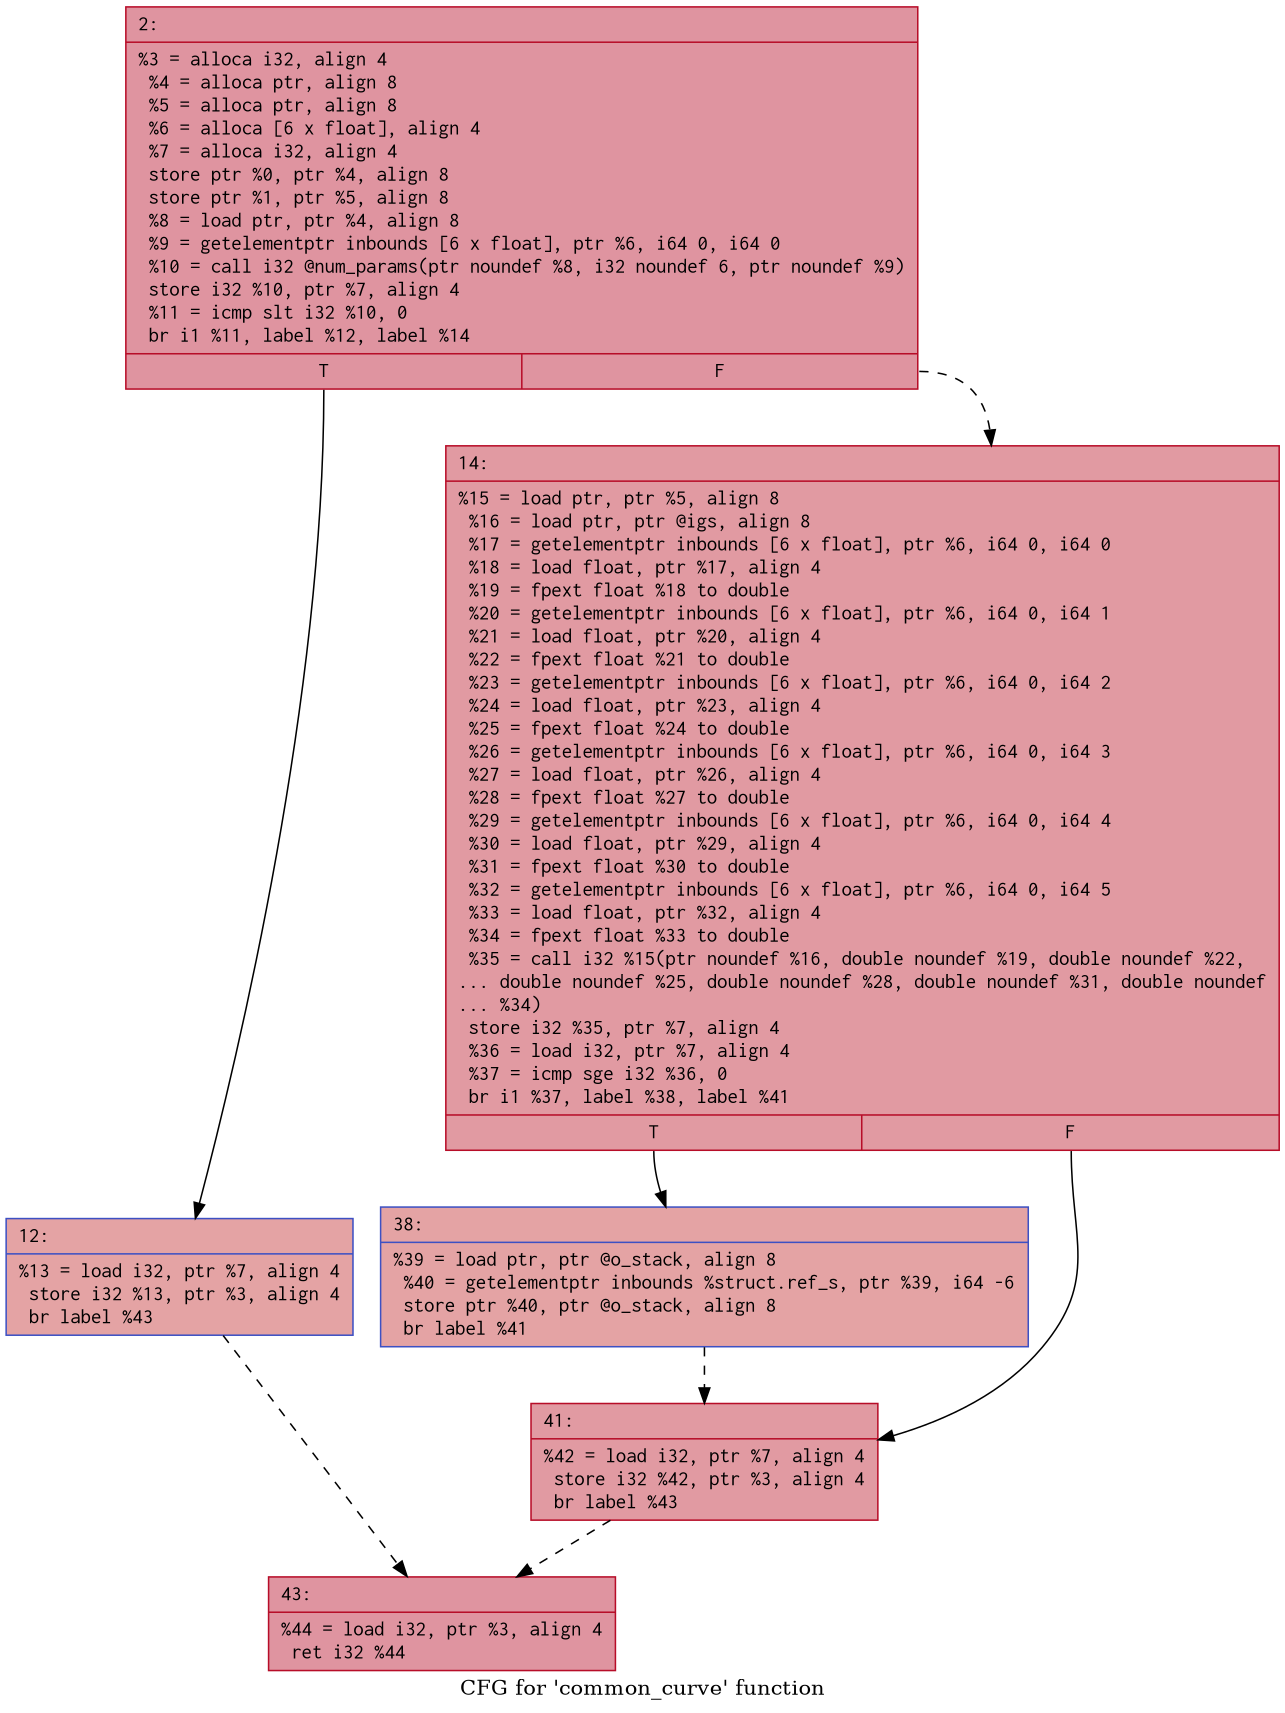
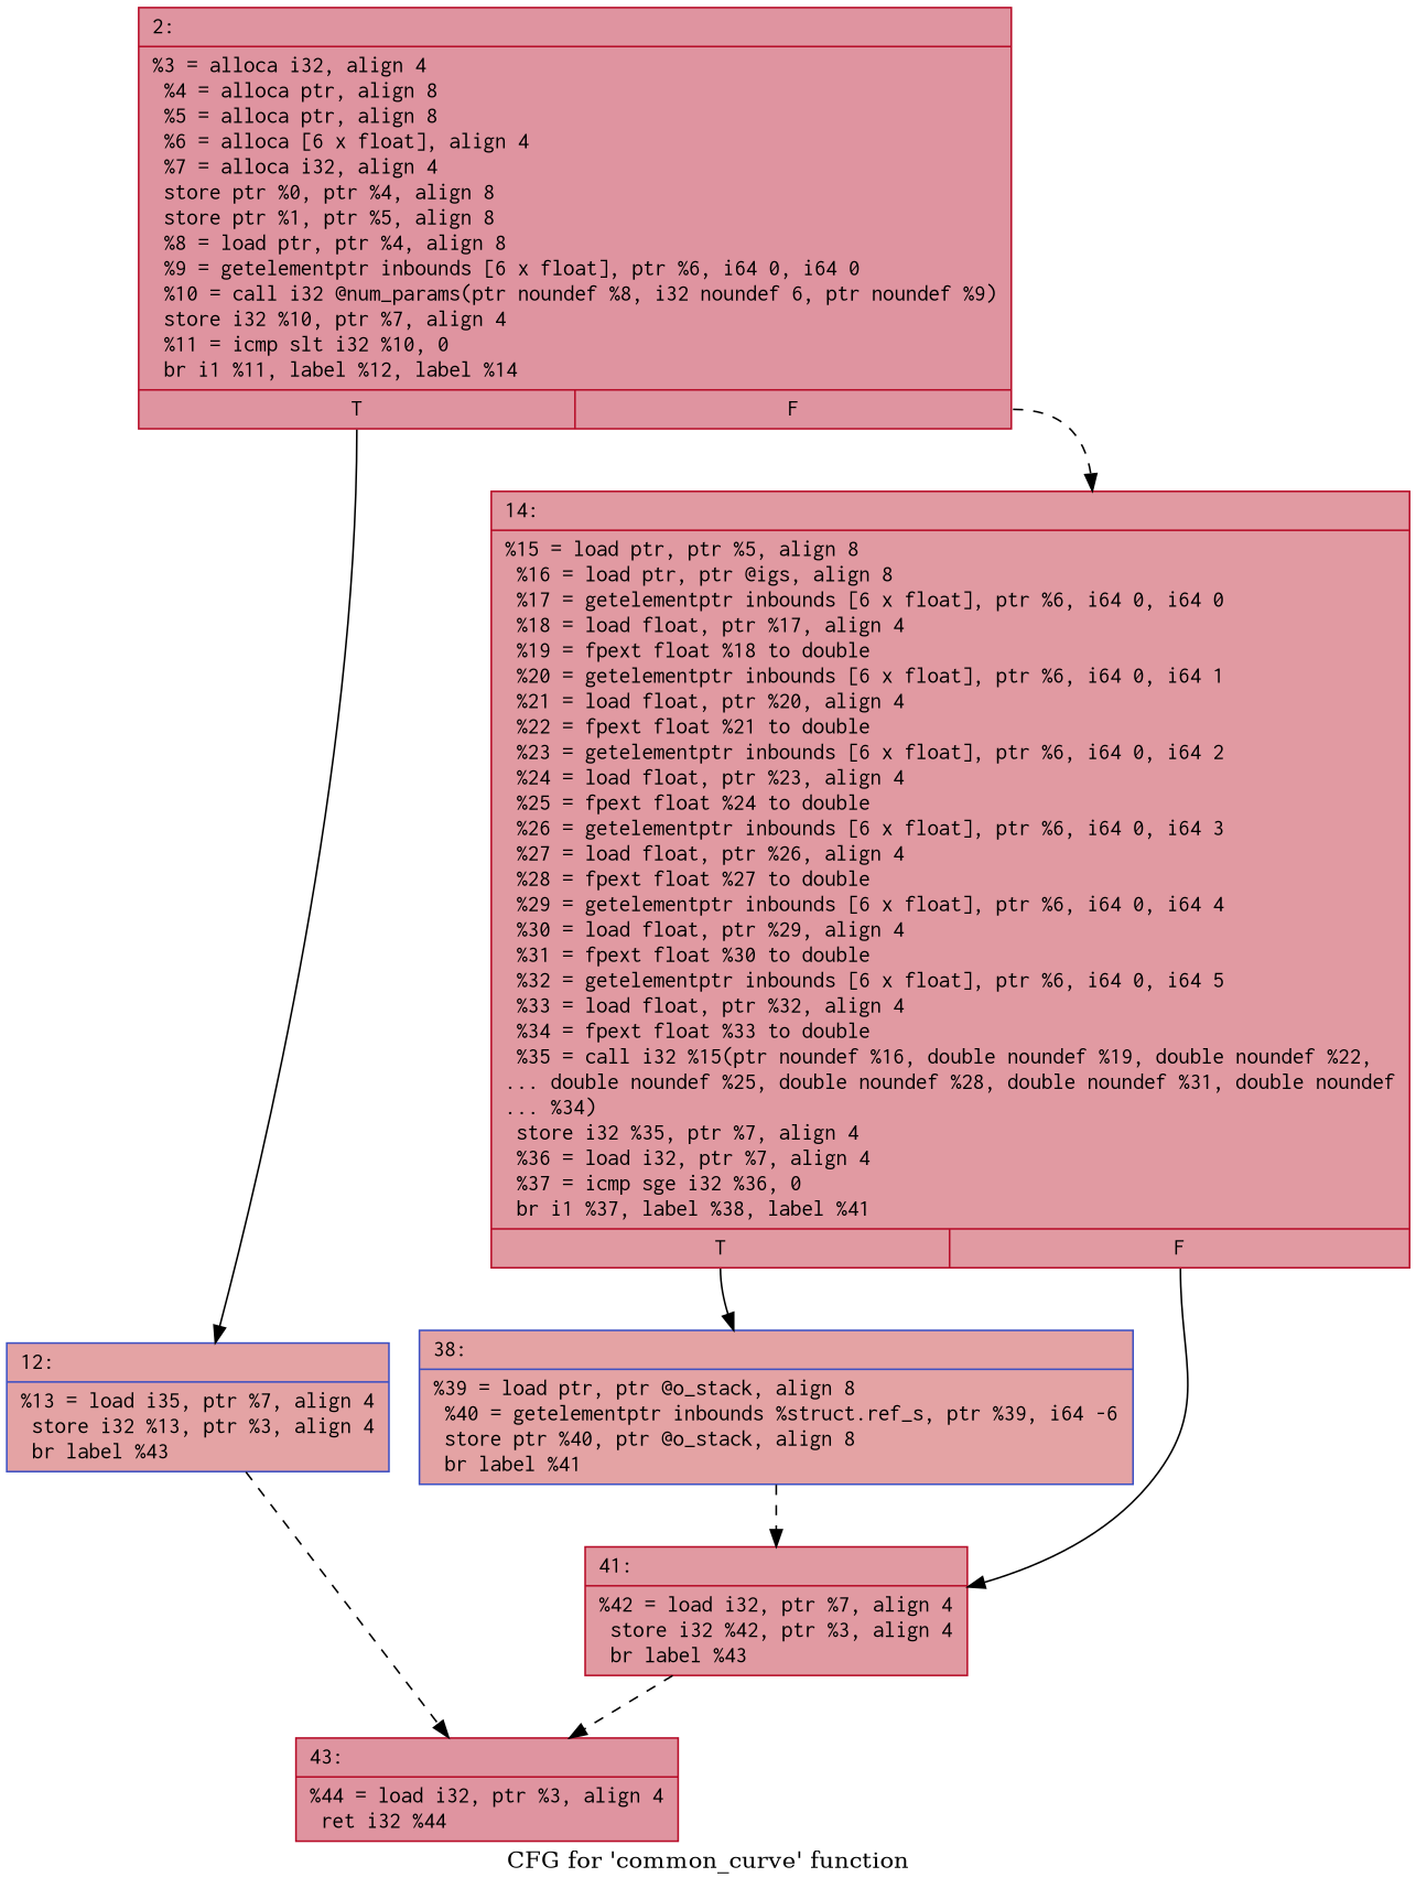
  digraph {
    label="CFG for 'common_curve' function"
    node [color="#b70d28ff" fillcolor="#b70d2870" fontname=Courier shape=record style=filled]
    edge [style=dashed]
    n1 [label="{2:\l|  %3 = alloca i32, align 4\l  %4 = alloca ptr, align 8\l  %5 = alloca ptr, align 8\l  %6 = alloca [6 x float], align 4\l  %7 = alloca i32, align 4\l  store ptr %0, ptr %4, align 8\l  store ptr %1, ptr %5, align 8\l  %8 = load ptr, ptr %4, align 8\l  %9 = getelementptr inbounds [6 x float], ptr %6, i64 0, i64 0\l  %10 = call i32 @num_params(ptr noundef %8, i32 noundef 6, ptr noundef %9)\l  store i32 %10, ptr %7, align 4\l  %11 = icmp slt i32 %10, 0\l  br i1 %11, label %12, label %14\l|{<s0>T|<s1>F}}"]
-   n2 [color="#3d50c3ff" fillcolor="#c32e3170" label="{12:\l|  %13 = load i32, ptr %7, align 4\l  store i32 %13, ptr %3, align 4\l  br label %43\l}"]
+   n2 [color="#3d50c3ff" fillcolor="#c32e3170" label="{12:\l|  %13 = load i35, ptr %7, align 4\l  store i32 %13, ptr %3, align 4\l  br label %43\l}"]
    n3 [fillcolor="#bb1b2c70" label="{14:\l|  %15 = load ptr, ptr %5, align 8\l  %16 = load ptr, ptr @igs, align 8\l  %17 = getelementptr inbounds [6 x float], ptr %6, i64 0, i64 0\l  %18 = load float, ptr %17, align 4\l  %19 = fpext float %18 to double\l  %20 = getelementptr inbounds [6 x float], ptr %6, i64 0, i64 1\l  %21 = load float, ptr %20, align 4\l  %22 = fpext float %21 to double\l  %23 = getelementptr inbounds [6 x float], ptr %6, i64 0, i64 2\l  %24 = load float, ptr %23, align 4\l  %25 = fpext float %24 to double\l  %26 = getelementptr inbounds [6 x float], ptr %6, i64 0, i64 3\l  %27 = load float, ptr %26, align 4\l  %28 = fpext float %27 to double\l  %29 = getelementptr inbounds [6 x float], ptr %6, i64 0, i64 4\l  %30 = load float, ptr %29, align 4\l  %31 = fpext float %30 to double\l  %32 = getelementptr inbounds [6 x float], ptr %6, i64 0, i64 5\l  %33 = load float, ptr %32, align 4\l  %34 = fpext float %33 to double\l  %35 = call i32 %15(ptr noundef %16, double noundef %19, double noundef %22,\l... double noundef %25, double noundef %28, double noundef %31, double noundef\l... %34)\l  store i32 %35, ptr %7, align 4\l  %36 = load i32, ptr %7, align 4\l  %37 = icmp sge i32 %36, 0\l  br i1 %37, label %38, label %41\l|{<s0>T|<s1>F}}"]
    n4 [label="{43:\l|  %44 = load i32, ptr %3, align 4\l  ret i32 %44\l}"]
    n5 [color="#3d50c3ff" fillcolor="#c32e3170" label="{38:\l|  %39 = load ptr, ptr @o_stack, align 8\l  %40 = getelementptr inbounds %struct.ref_s, ptr %39, i64 -6\l  store ptr %40, ptr @o_stack, align 8\l  br label %41\l}"]
    n6 [fillcolor="#bb1b2c70" label="{41:\l|  %42 = load i32, ptr %7, align 4\l  store i32 %42, ptr %3, align 4\l  br label %43\l}"]
    n1 -> n2 [tailport=s0 style=solid]
    n1 -> n3 [tailport=s1]
    n2 -> n4
    n3 -> n5 [tailport=s0 style=solid]
    n3 -> n6 [tailport=s1 style=solid]
    n5 -> n6
    n6 -> n4
  }
